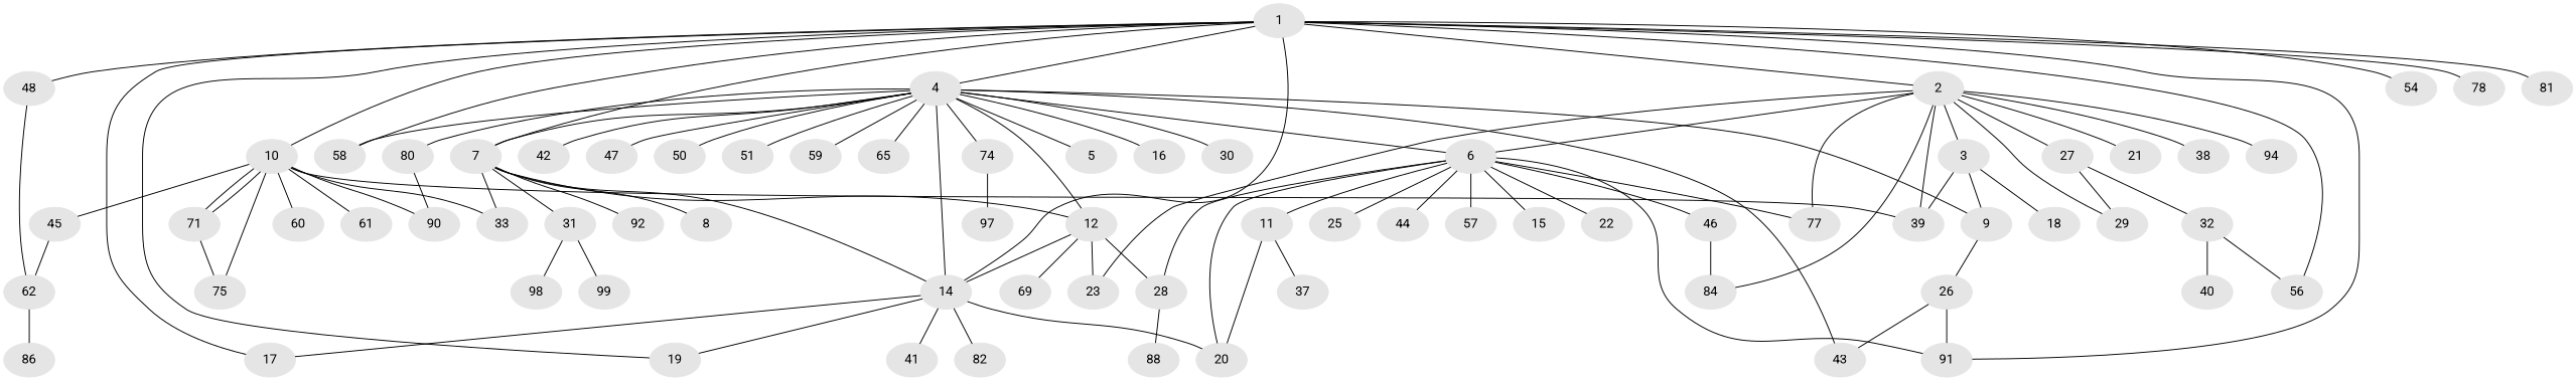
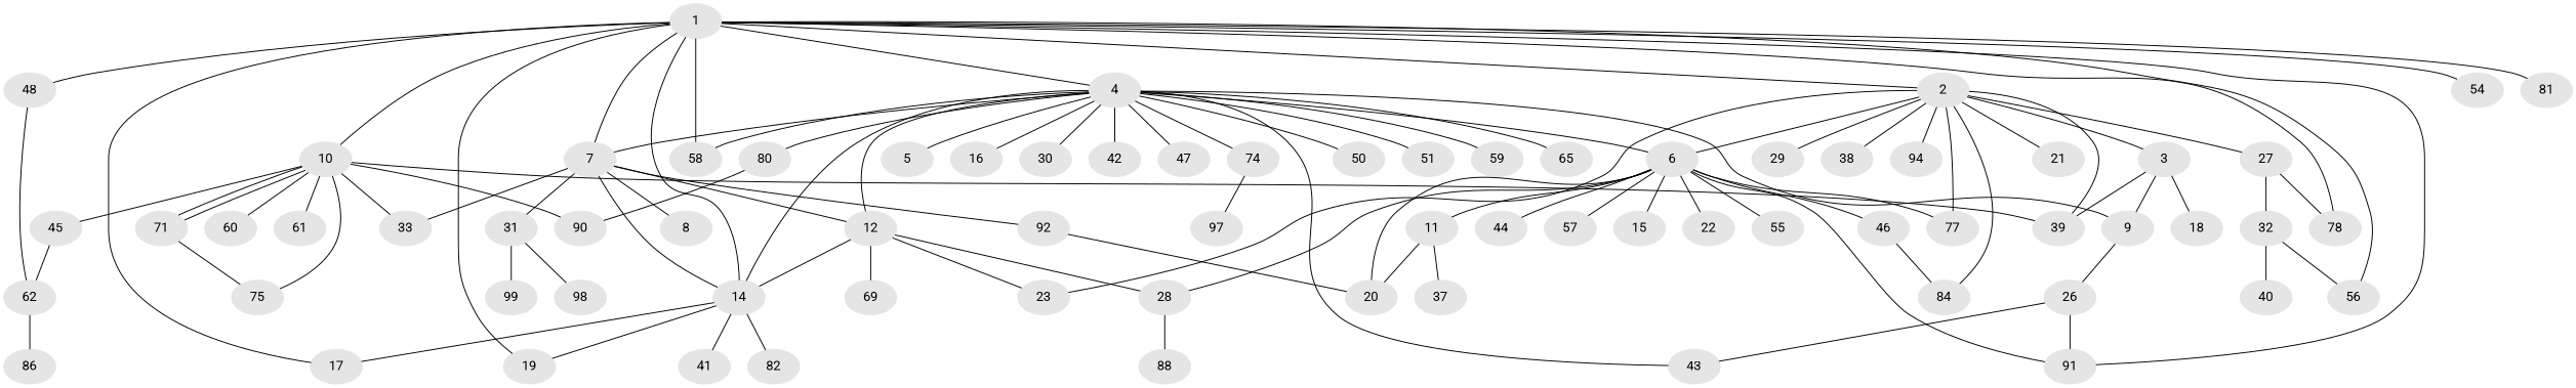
  graph {
    fontname=Roboto
    node [color=gray90 fontname=Roboto style=filled]
    edge [fontname=Roboto]
    1 [super="+76"]
    2 [super="+34"]
    4 [super="+49"]
    7 [super="+36"]
    10 [super="+24"]
    14 [super="+72"]
    17
    19 [super="+64"]
    48 [super="+66"]
    54
    56
    58
    78
    81
    91
    3 [super="+89"]
    6 [super="+13"]
    21 [super="+53"]
    23
    27
    29
    n22 [label=38]
    39
    77
    84 [super="+100"]
    94
    9 [super="+96"]
    5 [super="+79"]
    12 [super="+55"]
    16
    30
    42
    43
    47
    50
    51
    59
    65
    74
    80 [super="+95"]
    8
    31
    33
    92
    45
    60
    n47 [label=61]
    71 [super="+85"]
    75
    90 [super="+93"]
    20 [super="+38"]
    41
    82 [super="+87"]
    62 [super="+63"]
    18
    11
    15
    22
-   25 [super="+73"]
+   25 [super="+73" label=55]
    28 [super="+61"]
    44
    46
    57
    32 [super="+83"]
    26 [super="+68"]
    69
    97
    37
    88
    98
    99
    40
    86
    1 -- 2
    1 -- 4
    1 -- 7
    1 -- 10
    1 -- 14 [weight=2]
    1 -- 17
    1 -- 19
    1 -- 48
    1 -- 54
    1 -- 56
    1 -- 58
    1 -- 78
    1 -- 81
    1 -- 91
    2 -- 3
    2 -- 6
    2 -- 21
    2 -- 23
    2 -- 27
    2 -- 29
    2 -- n22
    2 -- 39
    2 -- 77
    2 -- 84
    2 -- 94
    4 -- 7
    4 -- 14
    4 -- 58
    4 -- 6
    4 -- 9
    4 -- 5
    4 -- 12
    4 -- 16
    4 -- 30
    4 -- 42
    4 -- 43
    4 -- 47
    4 -- 50
    4 -- 51
    4 -- 59
    4 -- 65
    4 -- 74
    4 -- 80
    7 -- 14
    7 -- 12
    7 -- 8
    7 -- 31
    7 -- 33
    7 -- 92
    10 -- 39
    10 -- 33
    10 -- 45
    10 -- 60
    10 -- n47
    10 -- 71
    10 -- 71
    10 -- 75
    10 -- 90
    14 -- 17
    14 -- 19
-   14 -- 20
+   92 -- 20
    14 -- 41
    14 -- 82
    48 -- 62
    3 -- 39
    3 -- 9
    3 -- 18
    6 -- 91
    6 -- 77
    6 -- 20
    6 -- 11
    6 -- 15
    6 -- 22
    6 -- 25
    6 -- 28
    6 -- 44
    6 -- 46
    6 -- 57
-   27 -- 29
+   27 -- 78
    27 -- 32
    9 -- 26
    12 -- 14
    12 -- 23
    12 -- 28
    12 -- 69
    74 -- 97
    80 -- 90
    31 -- 98
    31 -- 99
    45 -- 62
    71 -- 75
    62 -- 86
    11 -- 20
    11 -- 37
    28 -- 88
    46 -- 84
    32 -- 56
    32 -- 40
    26 -- 91
    26 -- 43
  }
